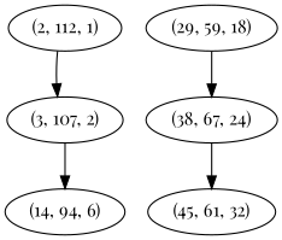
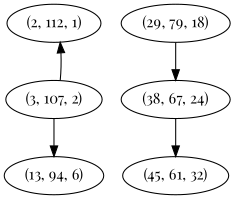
  digraph {
    fontname="Playfair Display"
    node [fontname="Playfair Display"]
    edge [fontname="Playfair Display"]
    "(2, 112, 1)"
    "(3, 107, 2)"
-   "(14, 94, 6)"
+   "(14, 94, 6)" [label="(13, 94, 6)"]
    n4 [label="(38, 67, 24)"]
-   "(29, 79, 18)" [label="(29, 59, 18)"]
+   "(29, 79, 18)"
    "(45, 61, 32)"
-   "(2, 112, 1)" -> "(3, 107, 2)"
+   "(3, 107, 2)" -> "(2, 112, 1)"
    "(3, 107, 2)" -> "(14, 94, 6)"
    n4 -> "(45, 61, 32)"
    "(29, 79, 18)" -> n4
  }
